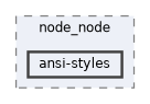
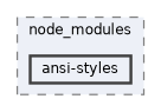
  digraph {
    compound=true
    n1 [color=grey25 fillcolor="#edf0f7" fontname=Helvetica fontsize=10 height=0.2 label="ansi-styles" shape=box style="filled,bold" width=0.4]
    subgraph cluster_1 {
      bgcolor="#edf0f7"
      fontname=Helvetica
      fontsize=10
-     label=node_node
+     label=node_modules
      pencolor=grey50
      style="filled,dashed"
      n1
    }
  }
